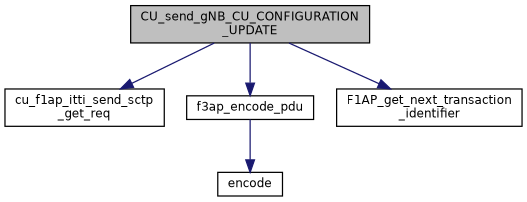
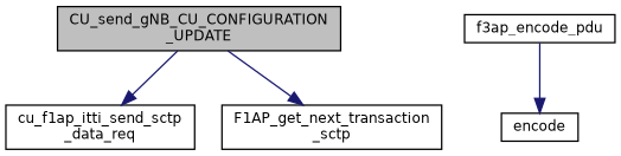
  digraph {
    rankdir=TB
    node [color=black fillcolor=white fontname=Helvetica fontsize=10 shape=record style=filled]
    edge [color=midnightblue fontname=Helvetica fontsize=10 labelfontname=Helvetica labelfontsize=10 style=solid]
    n1 [fillcolor=grey75 fontcolor=black height=0.2 label="CU_send_gNB_CU_CONFIGURATION\l_UPDATE" width=0.4]
-   n2 [height=0.2 label="cu_f1ap_itti_send_sctp\l_get_req" width=0.4]
+   n2 [height=0.2 label="cu_f1ap_itti_send_sctp\l_data_req" width=0.4]
    n3 [height=0.2 label=f3ap_encode_pdu width=0.4]
-   n4 [height=0.2 label="F1AP_get_next_transaction\l_identifier" width=0.4]
+   n4 [height=0.2 label="F1AP_get_next_transaction\l_sctp" width=0.4]
    n5 [height=0.2 label=encode width=0.4]
    n1 -> n2
-   n1 -> n3
    n1 -> n4
    n3 -> n5
  }
